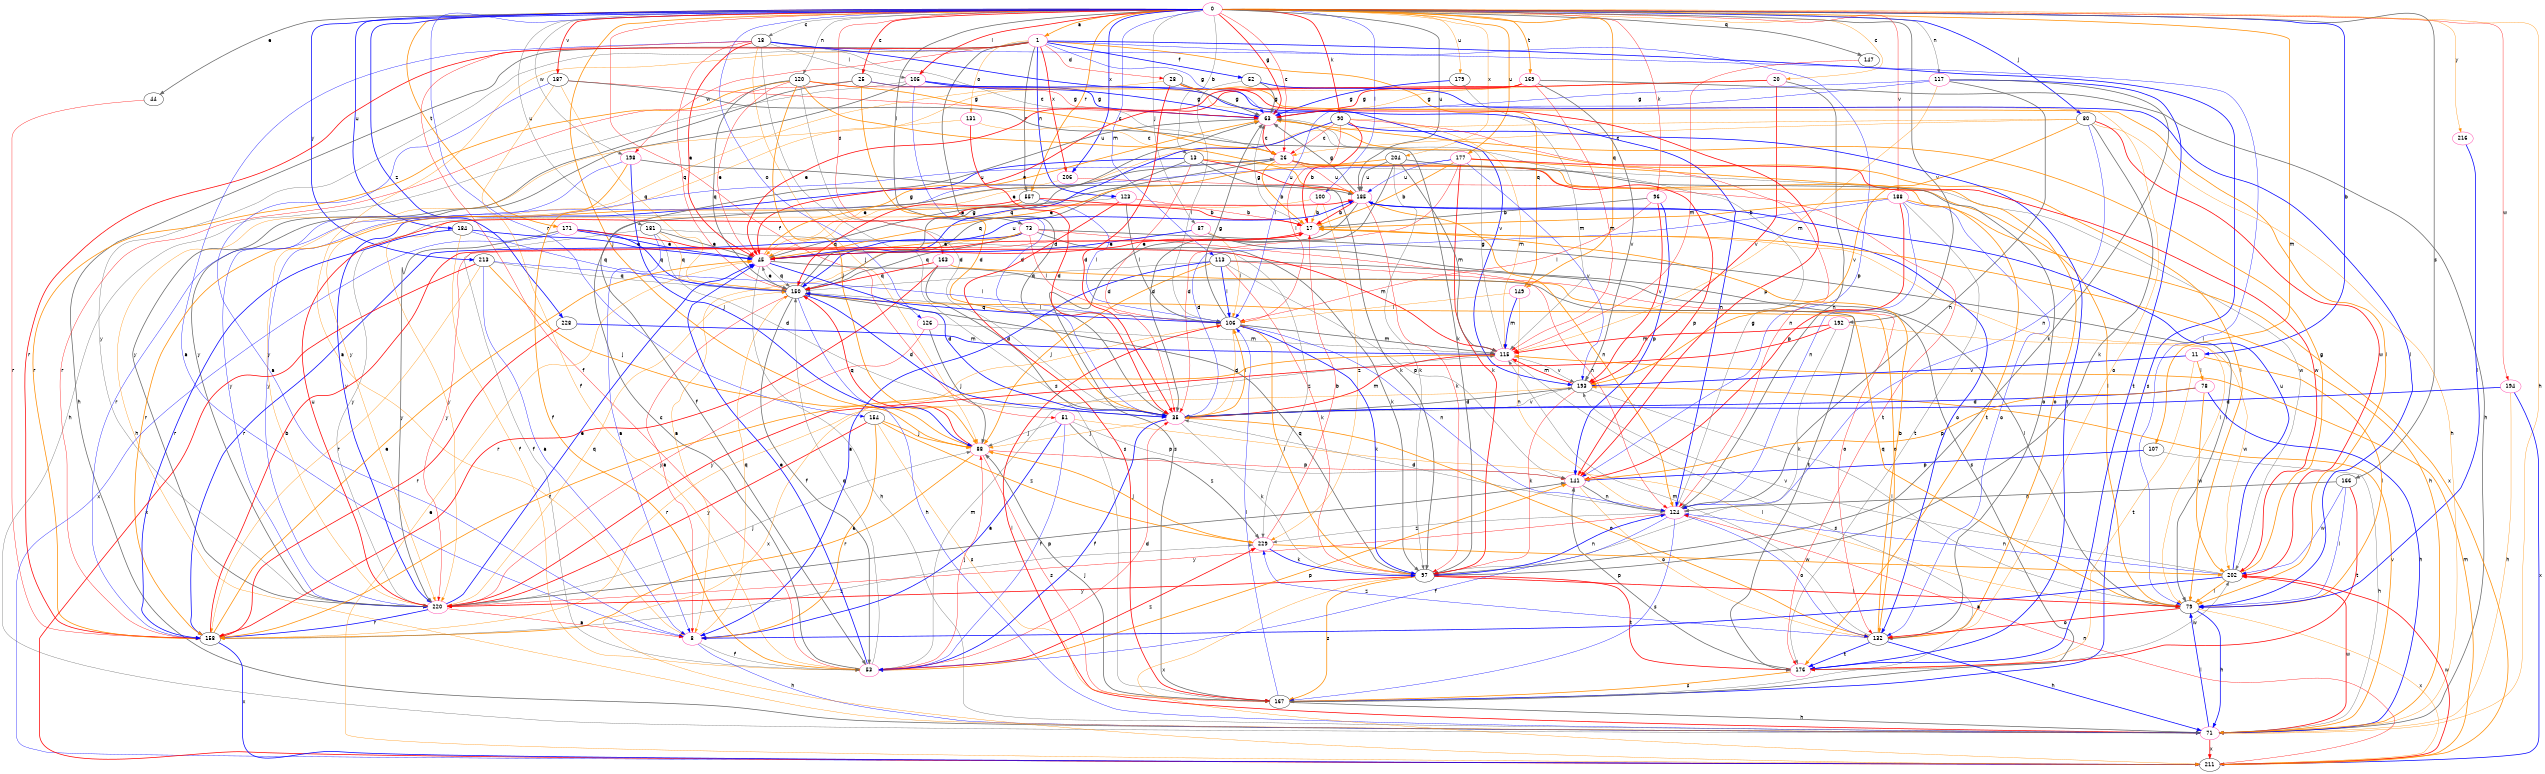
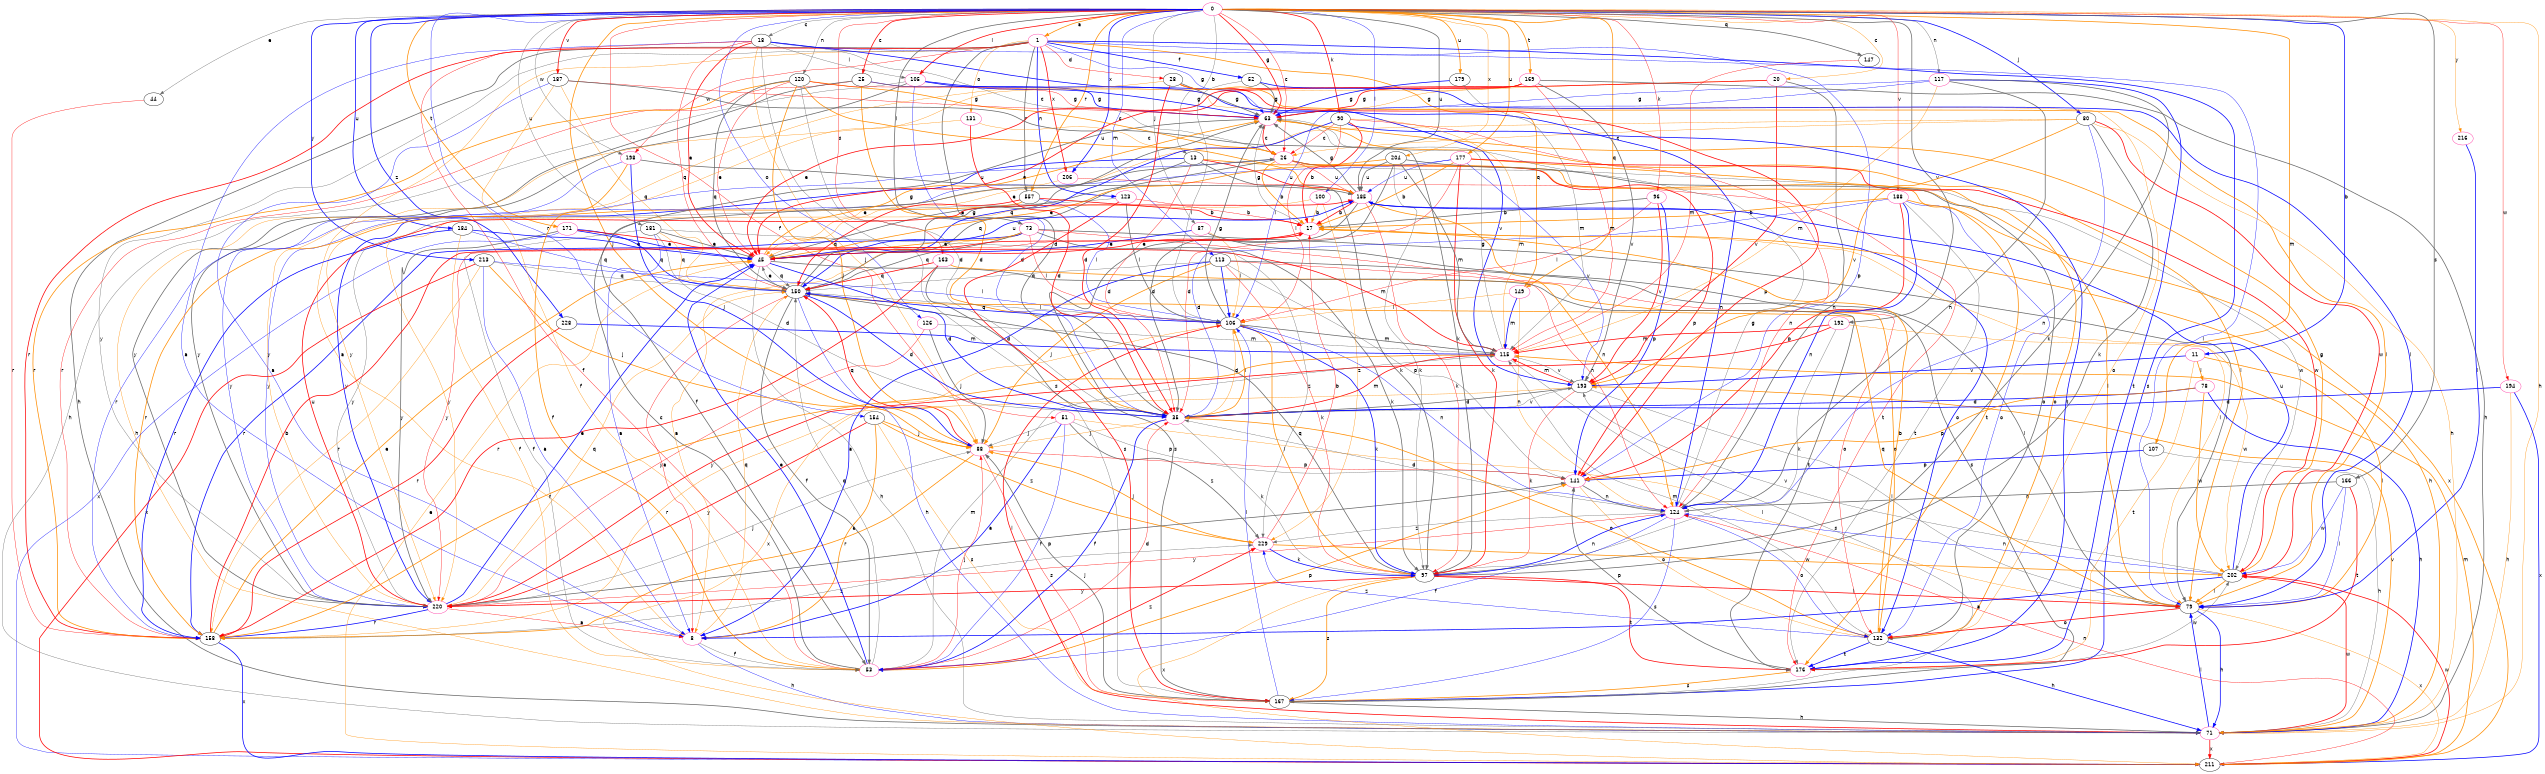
  strict digraph {
    fontname="DejaVu Sans"
    node [color=deeppink fontname="DejaVu Sans"]
    edge [color=gray40 fontname="DejaVu Sans" style=bold]
    0
    1
    11
    13 [color=black]
    18 [color=black]
    20
    25 [color=black]
    26
    44 [color=black]
    51
    63
    71
    73
    80 [color=black]
    87
    88
    90 [color=black]
    96
    100
    105
    107 [color=black]
    113 [color=black]
    117
    120 [color=black]
    126
    147 [color=black]
    149
    154 [color=black]
    n29 [color=black label=557]
    163
    166 [color=black]
    169
    171
    177
    179 [color=black]
    181 [color=black]
    184 [color=black]
    185
    187 [color=black]
    188
    192
    194
    198
    204 [color=black]
    206
    213 [color=black]
    216
    228 [color=black]
    8
    28 [color=black]
    35
    52 [color=black]
    123
    131
    141
    158 [color=black]
    167 [color=black]
    220
    78
    79 [color=black]
    176
    193 [color=black]
    150 [color=black]
    97 [color=black]
    53
    45
    124
    132 [color=black]
    17
    202 [color=black]
    229
    106 [color=black]
    211 [color=black]
    115
    0 -> 1 [color=darkorange label=a]
    0 -> 11 [color=blue label=b]
    0 -> 13 [label=b style=solid]
    0 -> 18 [label=c style=solid]
    0 -> 20 [color=darkorange label=c style=solid]
    0 -> 25 [color=red label=c]
    0 -> 26 [color=red label=c style=solid]
-   0 -> 44 [label=e]
+   0 -> 44 [label=e style=solid]
    0 -> 51 [color=red label=f style=solid]
    0 -> 63 [color=red label=g]
    0 -> 71 [color=darkorange label=h style=solid]
    0 -> 73 [label=i]
    0 -> 80 [color=blue label=j]
    0 -> 87 [label=j style=solid]
    0 -> 88 [color=darkorange label=j]
    0 -> 90 [color=red label=k]
    0 -> 96 [color=red label=k style=solid]
    0 -> 100 [color=blue label=l style=solid]
    0 -> 105 [color=red label=l]
    0 -> 107 [color=darkorange label=m]
    0 -> 113 [color=blue label=m style=solid]
    0 -> 117 [label=n style=solid]
    0 -> 120 [label=n style=solid]
    0 -> 126 [color=blue label=o style=solid]
    0 -> 147 [label=q]
    0 -> 149 [color=darkorange label=q]
    0 -> 154 [color=blue label=r style=solid]
    0 -> n29 [color=darkorange label=r]
    0 -> 163 [color=red label=s style=solid]
    0 -> 166 [label=s]
    0 -> 169 [color=darkorange label=t]
    0 -> 171 [color=darkorange label=t]
    0 -> 177 [color=darkorange label=u]
-   0 -> 179 [color=darkorange label=u style=solid]
+   0 -> 179 [color=darkorange label=u]
    0 -> 181 [label=u style=solid]
    0 -> 184 [color=blue label=u]
    0 -> 185 [label=u]
    0 -> 187 [color=red label=v]
    0 -> 188 [color=red label=v style=solid]
    0 -> 192 [label=v]
    0 -> 194 [color=red label=w style=solid]
    0 -> 198 [label=w style=solid]
    0 -> 204 [color=darkorange label=x style=solid]
    0 -> 206 [color=blue label=x]
    0 -> 213 [color=blue label=y]
    0 -> 216 [color=darkorange label=y style=solid]
    0 -> 228 [color=blue label=z]
    1 -> 63 [color=blue label=g style=solid]
    1 -> 71 [label=h]
    1 -> 149 [color=darkorange label=q]
    1 -> n29 [label=r]
    1 -> 198 [color=red label=w style=solid]
    1 -> 206 [color=red label=x]
    1 -> 8 [color=darkorange label=a style=solid]
    1 -> 28 [color=red label=d style=solid]
    1 -> 35 [label=d]
    1 -> 52 [color=blue label=f]
    1 -> 123 [color=blue label=n]
    1 -> 131 [color=darkorange label=o style=solid]
    1 -> 141 [color=blue label=p style=solid]
    1 -> 158 [color=red label=r]
    1 -> 167 [color=blue label=s]
    1 -> 220 [label=y style=solid]
    11 -> 78 [color=darkorange label=i]
    11 -> 79 [color=darkorange label=i]
    11 -> 176 [color=darkorange label=t style=solid]
    11 -> 193 [color=blue label=v]
    13 -> 185 [color=red label=u]
    13 -> 35 [color=red label=d style=solid]
    13 -> 220 [color=blue label=y]
    13 -> 176 [color=darkorange label=t]
    13 -> 150 [label=q]
    13 -> 97 [label=k]
    18 -> 26 [label=c style=solid]
    18 -> 88 [color=darkorange label=j style=solid]
    18 -> 105 [label=l style=solid]
    18 -> 8 [color=blue label=a style=solid]
    18 -> 167 [label=s style=solid]
    18 -> 79 [color=blue label=i style=solid]
    18 -> 193 [color=blue label=v]
    18 -> 150 [color=red label=q style=solid]
    18 -> 53 [color=red label=f style=solid]
    18 -> 45 [color=red label=e]
    20 -> 63 [color=darkorange label=g style=solid]
    20 -> 193 [color=red label=v]
    20 -> 45 [color=red label=e]
    20 -> 124 [label=n]
    25 -> 63 [color=blue label=g]
    25 -> 35 [color=darkorange label=d]
    25 -> 158 [color=red label=r style=solid]
    25 -> 220 [label=y]
    25 -> 132 [color=darkorange label=o style=solid]
    26 -> 185 [color=red label=u style=solid]
    26 -> 141 [color=red label=p]
    26 -> 220 [color=blue label=y style=solid]
    26 -> 79 [color=darkorange label=i]
    26 -> 45 [label=e]
    26 -> 17 [color=darkorange label=b]
    26 -> 202 [label=w style=solid]
    44 -> 158 [color=red label=r style=solid]
    51 -> 88 [label=j style=solid]
    51 -> 8 [color=blue label=a]
    51 -> 141 [label=p style=solid]
    51 -> 79 [color=darkorange label=i style=solid]
    51 -> 53 [color=blue label=f style=solid]
    51 -> 229 [label=z]
    63 -> 26 [color=red label=c]
    63 -> 79 [color=darkorange label=i]
    63 -> 53 [label=f]
    71 -> 79 [color=blue label=i]
    71 -> 193 [color=darkorange label=v]
    71 -> 202 [color=red label=w]
    71 -> 106 [color=red label=l]
    71 -> 211 [color=red label=x]
    73 -> 8 [color=darkorange label=a style=solid]
    73 -> 158 [color=blue label=r]
    73 -> 79 [label=i]
    73 -> 150 [label=q]
    73 -> 97 [label=k]
    73 -> 45 [color=darkorange label=e]
    73 -> 124 [color=red label=n style=solid]
    73 -> 106 [color=red label=l style=solid]
    80 -> 26 [color=darkorange label=c style=solid]
    80 -> 71 [color=darkorange label=h style=solid]
    80 -> 193 [color=darkorange label=v]
    80 -> 97 [label=k]
    80 -> 45 [color=darkorange label=e style=solid]
    80 -> 124 [color=blue label=n style=solid]
    80 -> 202 [color=red label=w]
    87 -> 167 [label=s]
    87 -> 45 [color=blue label=e]
    87 -> 106 [color=darkorange label=l style=solid]
    88 -> 141 [color=red label=p style=solid]
    88 -> 158 [color=darkorange label=r]
    88 -> 167 [color=red label=s style=solid]
    88 -> 150 [color=red label=q]
    90 -> 26 [color=red label=c style=solid]
    90 -> 176 [color=blue label=t]
    90 -> 150 [color=blue label=q]
    90 -> 124 [color=red label=n style=solid]
    90 -> 17 [color=red label=b]
    90 -> 106 [color=red label=l style=solid]
    90 -> 115 [color=darkorange label=m style=solid]
    96 -> 141 [color=blue label=p]
    96 -> 193 [color=red label=v]
    96 -> 17 [label=b]
    96 -> 106 [color=red label=l style=solid]
    100 -> 220 [color=darkorange label=y style=solid]
    100 -> 17 [color=darkorange label=b style=solid]
    100 -> 229 [color=darkorange label=z style=solid]
    105 -> 63 [color=blue label=g]
    105 -> 71 [label=h style=solid]
    105 -> 35 [color=blue label=d style=solid]
    105 -> 220 [label=y]
    105 -> 124 [color=blue label=n]
    107 -> 71 [label=h style=solid]
    107 -> 141 [color=blue label=p]
    113 -> 88 [color=darkorange label=j]
    113 -> 8 [color=blue label=a]
    113 -> 141 [label=p style=solid]
    113 -> 79 [label=i]
    113 -> 150 [label=q style=solid]
    113 -> 97 [color=red label=k style=solid]
    113 -> 132 [color=red label=o style=solid]
    113 -> 106 [color=blue label=l]
    117 -> 63 [color=blue label=g style=solid]
    117 -> 176 [color=blue label=t]
    117 -> 97 [label=k]
    117 -> 124 [label=n]
    117 -> 106 [color=blue label=l style=solid]
    117 -> 115 [color=darkorange label=m style=solid]
    120 -> 26 [color=darkorange label=c]
    120 -> 63 [color=red label=g style=solid]
    120 -> 88 [color=darkorange label=j]
    120 -> 185 [color=darkorange label=u]
    120 -> 35 [label=d style=solid]
    120 -> 158 [color=darkorange label=r]
    120 -> 150 [label=q]
    120 -> 45 [color=red label=e style=solid]
    126 -> 88 [label=j]
    126 -> 220 [color=red label=y style=solid]
    126 -> 115 [label=m style=solid]
    147 -> 115 [color=red label=m style=solid]
    149 -> 124 [color=darkorange label=n style=solid]
    149 -> 106 [color=darkorange label=l style=solid]
    149 -> 115 [color=blue label=m]
    154 -> 88 [color=darkorange label=j]
    154 -> 8 [color=darkorange label=a]
    154 -> 167 [color=darkorange label=s style=solid]
    154 -> 220 [color=red label=y]
    154 -> 229 [color=darkorange label=z]
    n29 -> 158 [color=darkorange label=r]
    n29 -> 150 [color=red label=q]
    n29 -> 17 [color=red label=b]
    n29 -> 106 [color=blue label=l style=solid]
    163 -> 35 [label=d]
    163 -> 158 [color=red label=r]
    163 -> 150 [color=red label=q]
    163 -> 132 [color=darkorange label=o]
    166 -> 79 [color=blue label=i style=solid]
    166 -> 176 [color=red label=t]
    166 -> 124 [label=n]
    166 -> 202 [color=blue label=w style=solid]
    169 -> 63 [color=red label=g]
    169 -> 71 [label=h]
    169 -> 220 [color=darkorange label=y style=solid]
    169 -> 193 [label=v]
    169 -> 45 [color=red label=e]
    169 -> 115 [color=red label=m style=solid]
    171 -> 220 [label=y]
    171 -> 150 [color=blue label=q]
    171 -> 45 [color=blue label=e]
    171 -> 211 [color=blue label=x style=solid]
    171 -> 115 [color=red label=m]
    177 -> 185 [color=blue label=u style=solid]
    177 -> 35 [color=red label=d style=solid]
    177 -> 158 [color=blue label=r style=solid]
    177 -> 193 [color=blue label=v style=solid]
    177 -> 97 [color=red label=k]
    177 -> 132 [color=darkorange label=o]
    177 -> 17 [color=darkorange label=b]
    177 -> 202 [color=red label=w]
    179 -> 63 [color=blue label=g]
    179 -> 115 [label=m style=solid]
    181 -> 8 [color=blue label=a style=solid]
    181 -> 35 [label=d style=solid]
    181 -> 150 [color=darkorange label=q style=solid]
    181 -> 53 [label=f style=solid]
    181 -> 45 [label=e]
    181 -> 229 [label=z style=solid]
    184 -> 158 [color=blue label=r]
    184 -> 150 [color=blue label=q style=solid]
    184 -> 53 [color=darkorange label=f style=solid]
    184 -> 45 [color=blue label=e]
    185 -> 63 [label=g]
    185 -> 167 [label=s]
    185 -> 97 [color=red label=k style=solid]
    185 -> 124 [color=darkorange label=n]
    185 -> 132 [color=blue label=o]
    185 -> 17 [color=red label=b]
    187 -> 63 [color=red label=g style=solid]
    187 -> 8 [color=blue label=a style=solid]
    187 -> 150 [color=darkorange label=q style=solid]
    187 -> 97 [label=k]
    187 -> 53 [color=darkorange label=f style=solid]
    188 -> 35 [color=blue label=d style=solid]
    188 -> 141 [color=red label=p]
    188 -> 176 [label=t style=solid]
-   188 -> 124 [color=blue label=n style=solid]
+   188 -> 124 [color=blue label=n]
    188 -> 132 [color=blue label=o style=solid]
    188 -> 17 [color=darkorange label=b]
    188 -> 211 [color=darkorange label=x]
    192 -> 220 [color=red label=y]
    192 -> 97 [label=k style=solid]
    192 -> 202 [color=darkorange label=w style=solid]
    192 -> 115 [color=red label=m]
    194 -> 71 [color=darkorange label=h style=solid]
    194 -> 35 [color=blue label=d]
    194 -> 211 [color=blue label=x]
    198 -> 88 [color=blue label=j]
    198 -> 185 [label=u]
    198 -> 220 [color=blue label=y style=solid]
    198 -> 53 [color=darkorange label=f]
    204 -> 185 [label=u]
    204 -> 35 [label=d]
    204 -> 97 [label=k style=solid]
    204 -> 45 [color=darkorange label=e]
    204 -> 132 [label=o]
    204 -> 115 [label=m]
    206 -> 176 [color=red label=t style=solid]
    206 -> 45 [color=darkorange label=e style=solid]
    213 -> 88 [color=darkorange label=j]
    213 -> 8 [color=blue label=a style=solid]
    213 -> 158 [color=darkorange label=r style=solid]
    213 -> 150 [label=q style=solid]
    213 -> 106 [color=blue label=l style=solid]
    213 -> 211 [color=red label=x]
    216 -> 79 [color=blue label=i]
    228 -> 158 [color=red label=r]
    228 -> 115 [color=blue label=m]
    8 -> 71 [color=blue label=h style=solid]
    8 -> 150 [color=darkorange label=q style=solid]
    8 -> 53 [label=f style=solid]
    28 -> 63 [label=g]
    28 -> 35 [color=red label=d]
    28 -> 141 [color=red label=p]
    28 -> 220 [color=darkorange label=y style=solid]
    28 -> 79 [color=darkorange label=i]
    35 -> 88 [color=darkorange label=j style=solid]
    35 -> 193 [label=v style=solid]
    35 -> 97 [label=k style=solid]
    35 -> 53 [color=blue label=f]
    35 -> 132 [color=darkorange label=o]
    35 -> 106 [color=darkorange label=l]
    35 -> 115 [color=red label=m]
    52 -> 63 [label=g]
    52 -> 79 [color=blue label=i]
    52 -> 106 [label=l style=solid]
    123 -> 167 [color=red label=s]
    123 -> 220 [label=y style=solid]
    123 -> 17 [color=red label=b style=solid]
    123 -> 106 [label=l]
    131 -> 26 [color=darkorange label=c style=solid]
    131 -> 71 [color=darkorange label=h style=solid]
    131 -> 35 [color=red label=d]
    141 -> 124 [label=n]
    141 -> 132 [color=darkorange label=o style=solid]
    158 -> 45 [color=darkorange label=e]
    158 -> 17 [color=red label=b]
    158 -> 229 [label=z style=solid]
    158 -> 211 [color=blue label=x]
    167 -> 71 [label=h]
    167 -> 88 [label=j]
    167 -> 106 [color=blue label=l style=solid]
    220 -> 88 [label=j style=solid]
    220 -> 185 [color=red label=u]
    220 -> 8 [color=red label=a style=solid]
    220 -> 141 [label=p]
    220 -> 158 [color=blue label=r]
    220 -> 150 [color=darkorange label=q style=solid]
    220 -> 45 [color=blue label=e]
    78 -> 71 [color=blue label=h]
    78 -> 35 [color=blue label=d]
    78 -> 141 [color=darkorange label=p]
    78 -> 202 [color=darkorange label=w]
    79 -> 71 [color=blue label=h]
    79 -> 150 [color=darkorange label=q]
    79 -> 132 [color=red label=o]
    79 -> 211 [color=darkorange label=x style=solid]
    176 -> 141 [label=p]
    176 -> 167 [color=darkorange label=s]
    176 -> 202 [label=w style=solid]
    193 -> 35 [label=d]
    193 -> 158 [color=darkorange label=r style=solid]
    193 -> 79 [label=i style=solid]
    193 -> 97 [color=red label=k style=solid]
    193 -> 115 [color=red label=m]
    150 -> 63 [label=g]
    150 -> 71 [color=blue label=h style=solid]
    150 -> 8 [color=red label=a style=solid]
    150 -> 35 [color=blue label=d]
    150 -> 53 [label=f]
    150 -> 45 [label=e style=solid]
    150 -> 106 [label=l style=solid]
    97 -> 167 [color=darkorange label=s]
    97 -> 220 [color=red label=y]
    97 -> 79 [color=red label=i]
    97 -> 176 [color=red label=t]
    97 -> 150 [label=q]
    97 -> 124 [color=blue label=n]
    97 -> 106 [color=darkorange label=l]
    97 -> 211 [color=darkorange label=x style=solid]
    53 -> 26 [label=c]
    53 -> 88 [color=red label=j style=solid]
    53 -> 35 [color=red label=d style=solid]
    53 -> 141 [color=darkorange label=p]
    53 -> 150 [label=q style=solid]
    53 -> 45 [color=blue label=e]
    53 -> 229 [color=red label=z]
    53 -> 115 [label=m style=solid]
    45 -> 63 [color=darkorange label=g]
    45 -> 71 [label=h style=solid]
    45 -> 185 [color=blue label=u]
    45 -> 35 [color=blue label=d]
    45 -> 176 [label=t]
    45 -> 150 [label=q style=solid]
    124 -> 63 [label=g style=solid]
    124 -> 35 [label=d style=solid]
    124 -> 167 [color=blue label=s style=solid]
    124 -> 220 [color=red label=y style=solid]
    124 -> 53 [color=blue label=f style=solid]
    124 -> 132 [color=blue label=o style=solid]
    124 -> 229 [label=z style=solid]
    132 -> 71 [color=blue label=h]
    132 -> 176 [color=blue label=t]
    132 -> 17 [color=darkorange label=b]
    132 -> 229 [color=blue label=z style=solid]
    132 -> 115 [label=m style=solid]
    17 -> 63 [label=g style=solid]
    17 -> 71 [color=darkorange label=h]
    17 -> 220 [color=red label=y style=solid]
    17 -> 79 [color=darkorange label=i style=solid]
    17 -> 45 [color=red label=e]
    202 -> 63 [color=darkorange label=g]
    202 -> 185 [color=blue label=u]
    202 -> 8 [color=blue label=a]
    202 -> 79 [color=darkorange label=i]
    202 -> 193 [label=v style=solid]
    202 -> 124 [color=blue label=n style=solid]
    229 -> 88 [color=darkorange label=j]
    229 -> 97 [color=blue label=k]
    229 -> 17 [color=red label=b style=solid]
    229 -> 202 [color=darkorange label=w]
    106 -> 63 [label=g]
    106 -> 35 [color=darkorange label=d style=solid]
    106 -> 150 [color=blue label=q]
    106 -> 97 [color=blue label=k]
    106 -> 124 [color=blue label=n style=solid]
    106 -> 211 [color=darkorange label=x style=solid]
    106 -> 115 [label=m]
    211 -> 45 [color=darkorange label=e style=solid]
    211 -> 124 [color=red label=n style=solid]
    211 -> 202 [color=red label=w]
    211 -> 115 [color=darkorange label=m]
    115 -> 63 [label=g style=solid]
    115 -> 158 [color=darkorange label=r]
    115 -> 167 [label=s style=solid]
    115 -> 193 [label=v style=solid]
  }
